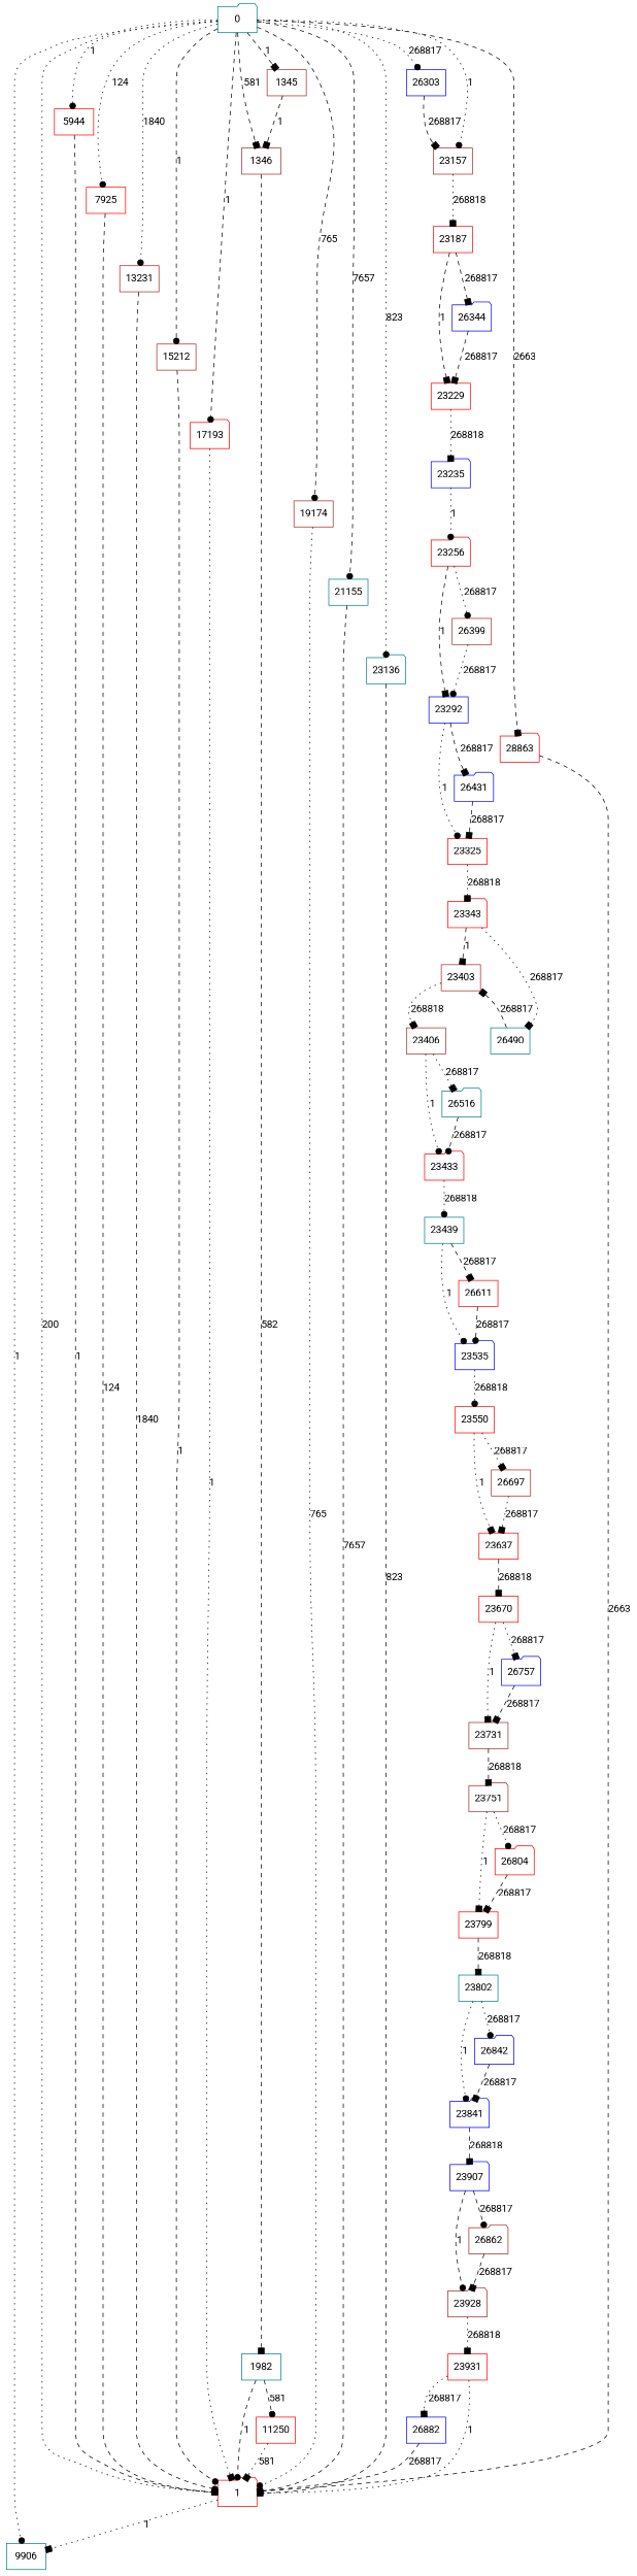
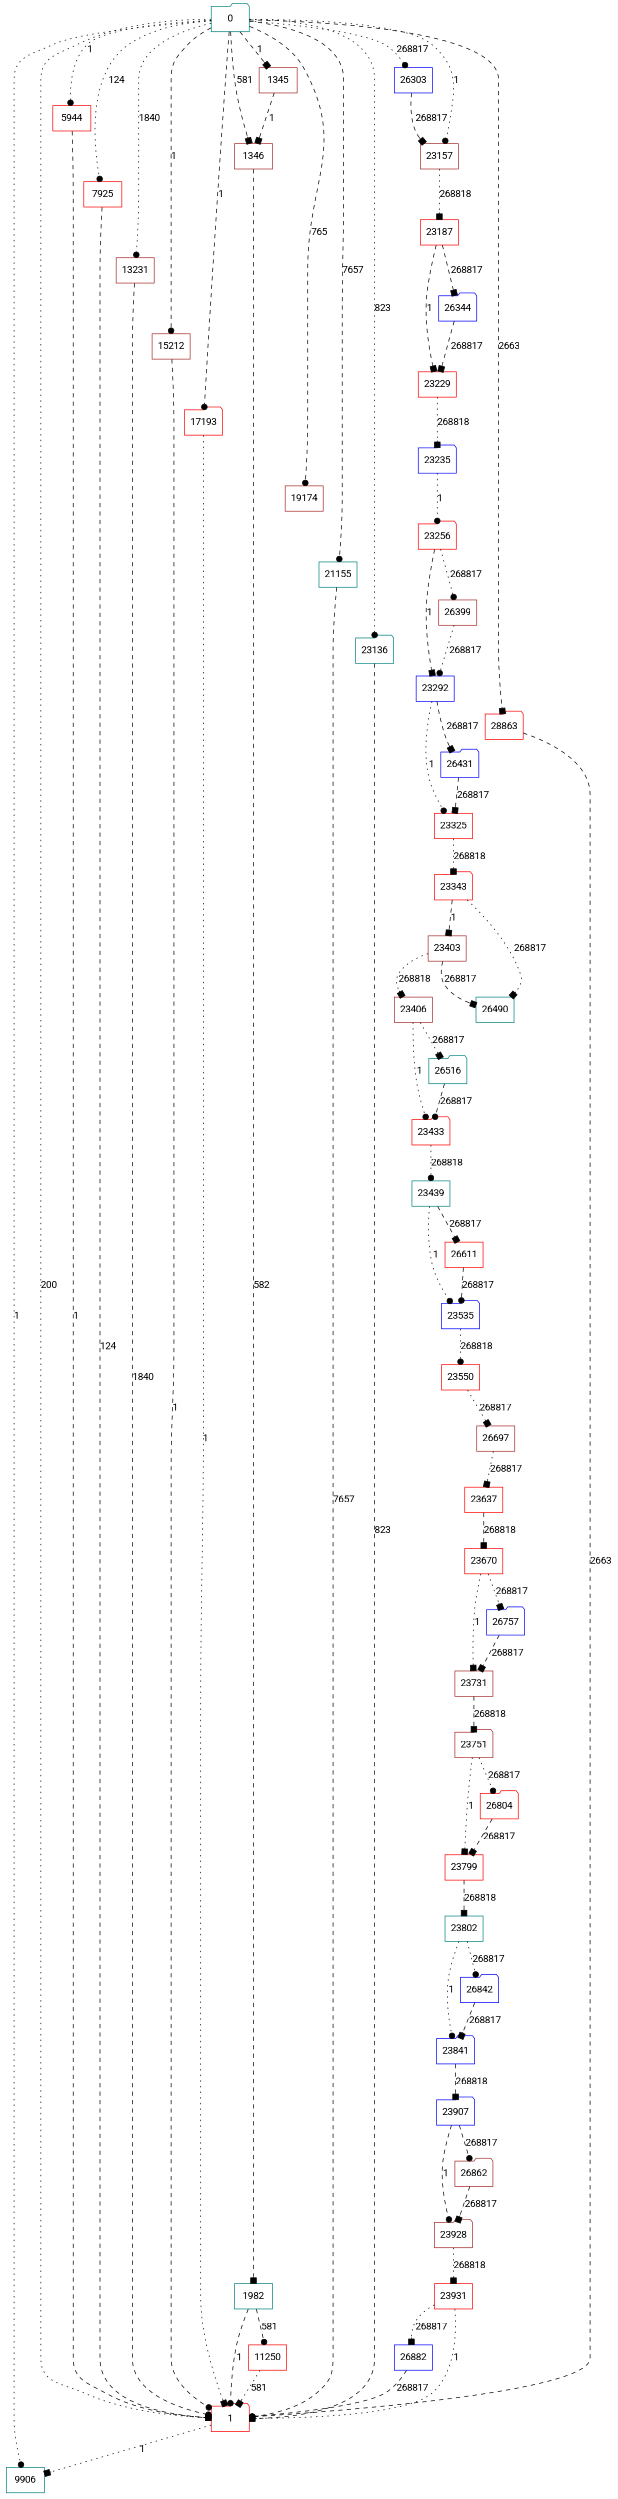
  digraph {
    fontname=Roboto
    rankdir=TB
    node [color=red fontname=Roboto shape=box]
    edge [arrowhead=box fontname=Roboto style=dashed]
    1345 [color=brown]
    1346 [color=brown]
    1982 [color=teal]
    1 [shape=folder]
    11250
    9906 [color=teal]
    5944
    7925
    13231 [color=brown]
    15212 [color=brown]
    17193 [shape=folder]
    19174 [color=brown]
    21155 [color=teal]
    23136 [color=teal shape=folder]
    23157 [color=brown]
    23187
    23229
    26344 [color=blue shape=folder]
    23235 [color=blue shape=folder]
    23256 [shape=folder]
    23292 [color=blue]
    26399 [color=brown]
    23325
    26431 [color=blue shape=folder]
    23343 [shape=folder]
    23403 [color=brown]
    26490 [color=teal]
    23406 [color=brown]
    23433 [shape=folder]
    26516 [color=teal shape=folder]
    23439 [color=teal]
    23535 [color=blue shape=folder]
    26611
    23550
    23637
    26697 [color=brown]
    23670
    23731 [color=brown]
    26757 [color=blue shape=folder]
    23751 [color=brown shape=folder]
    23799
    26804 [shape=folder]
    23802 [color=teal]
    23841 [color=blue shape=folder]
    26842 [color=blue shape=folder]
    23907 [color=blue shape=folder]
    23928 [color=brown shape=folder]
    26862 [color=brown shape=folder]
    23931
    26882 [color=blue]
    26303 [color=blue]
    28863 [shape=folder]
    0 [color=teal shape=folder]
    1345 -> 1346 [label=1]
    1346 -> 1982 [label=582]
    1982 -> 1 [arrowhead=dot label=1]
    1982 -> 11250 [arrowhead=dot label=581]
    1 -> 9906 [label=1 style=dotted]
    11250 -> 1 [label=581 style=dotted]
    5944 -> 1 [label=1]
    7925 -> 1 [arrowhead=dot label=124]
    13231 -> 1 [arrowhead=dot label=1840]
    15212 -> 1 [arrowhead=dot label=1]
    17193 -> 1 [label=1 style=dotted]
-   19174 -> 1 [arrowhead=dot label=765 style=dotted]
    21155 -> 1 [arrowhead=dot label=7657]
    23136 -> 1 [label=823]
    23157 -> 23187 [label=268818 style=dotted]
    23187 -> 23229 [label=1]
    23187 -> 26344 [label=268817]
    23229 -> 23235 [label=268818 style=dotted]
    26344 -> 23229 [label=268817]
    23235 -> 23256 [arrowhead=dot label=1 style=dotted]
    23256 -> 23292 [label=1]
    23256 -> 26399 [arrowhead=dot label=268817 style=dotted]
    23292 -> 23325 [arrowhead=dot label=1 style=dotted]
    23292 -> 26431 [label=268817]
    26399 -> 23292 [arrowhead=dot label=268817 style=dotted]
    23325 -> 23343 [label=268818 style=dotted]
    26431 -> 23325 [label=268817]
    23343 -> 23403 [label=1]
    23343 -> 26490 [label=268817 style=dotted]
    23403 -> 23406 [label=268818 style=dotted]
-   26490 -> 23403 [label=268817]
+   23403 -> 26490 [label=268817]
    23406 -> 23433 [arrowhead=dot label=1 style=dotted]
    23406 -> 26516 [label=268817 style=dotted]
    23433 -> 23439 [arrowhead=dot label=268818 style=dotted]
    26516 -> 23433 [arrowhead=dot label=268817]
    23439 -> 23535 [arrowhead=dot label=1 style=dotted]
    23439 -> 26611 [label=268817]
    23535 -> 23550 [arrowhead=dot label=268818 style=dotted]
    26611 -> 23535 [arrowhead=dot label=268817]
-   23550 -> 23637 [label=1 style=dotted]
    23550 -> 26697 [label=268817 style=dotted]
    23637 -> 23670 [label=268818]
    26697 -> 23637 [label=268817 style=dotted]
    23670 -> 23731 [label=1 style=dotted]
    23670 -> 26757 [label=268817 style=dotted]
    23731 -> 23751 [label=268818]
    26757 -> 23731 [label=268817]
    23751 -> 23799 [label=1 style=dotted]
    23751 -> 26804 [arrowhead=dot label=268817 style=dotted]
    23799 -> 23802 [label=268818]
    26804 -> 23799 [label=268817]
    23802 -> 23841 [arrowhead=dot label=1 style=dotted]
    23802 -> 26842 [arrowhead=dot label=268817 style=dotted]
    23841 -> 23907 [label=268818]
    26842 -> 23841 [label=268817]
    23907 -> 23928 [arrowhead=dot label=1]
    23907 -> 26862 [arrowhead=dot label=268817]
    23928 -> 23931 [label=268818 style=dotted]
    26862 -> 23928 [label=268817]
    23931 -> 1 [label=1 style=dotted]
    23931 -> 26882 [label=268817 style=dotted]
    26882 -> 1 [arrowhead=dot label=268817]
    26303 -> 23157 [label=268817]
-   28863 -> 1 [label=2663]
+   28863 -> 1 [arrowhead=dot label=2663]
    0 -> 1345 [label=1]
    0 -> 1346 [label=581]
    0 -> 1 [label=200 style=dotted]
    0 -> 9906 [arrowhead=dot label=1 style=dotted]
    0 -> 5944 [arrowhead=dot label=1 style=dotted]
    0 -> 7925 [arrowhead=dot label=124 style=dotted]
    0 -> 13231 [arrowhead=dot label=1840 style=dotted]
    0 -> 15212 [arrowhead=dot label=1]
    0 -> 17193 [arrowhead=dot label=1]
    0 -> 19174 [arrowhead=dot label=765]
    0 -> 21155 [arrowhead=dot label=7657]
    0 -> 23136 [arrowhead=dot label=823 style=dotted]
    0 -> 23157 [arrowhead=dot label=1 style=dotted]
    0 -> 26303 [arrowhead=dot label=268817 style=dotted]
    0 -> 28863 [label=2663]
  }
